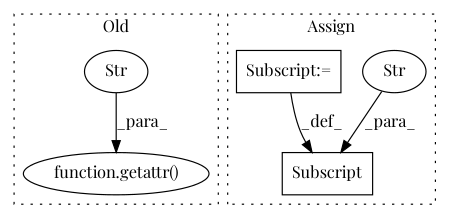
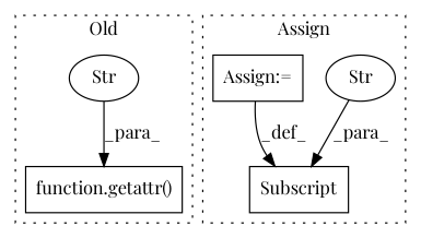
  digraph {
    fontname="Playfair Display"
    node [a=66 fontname="Playfair Display" shape=box]
    edge [fontname="Playfair Display"]
-   n1 [a=75 l="8,1" label="function.getattr()" s="20526,20557" shape=ellipse]
+   n1 [a=75 l="8,1" label="function.getattr()" s="20526,20557"]
    n2 [l=10 label=Str s=20540 shape=ellipse]
    n3 [a=63 l="35,0" label=Subscript s="14800,0"]
    n4 [l=20 label=Str s=14814 shape=ellipse]
-   n5 [a=68 l=3 label="Subscript:=" s=14835]
+   n5 [a=68 l=3 label="Assign:=" s=14835]
    subgraph cluster_1 {
      label=Old
      style=dotted
      n1
      n2
    }
    subgraph cluster_2 {
      label=Assign
      style=dotted
      n3
      n4
      n5
    }
    n2 -> n1 [label=_para_]
    n4 -> n3 [label=_para_]
    n5 -> n3 [label=_def_]
  }
